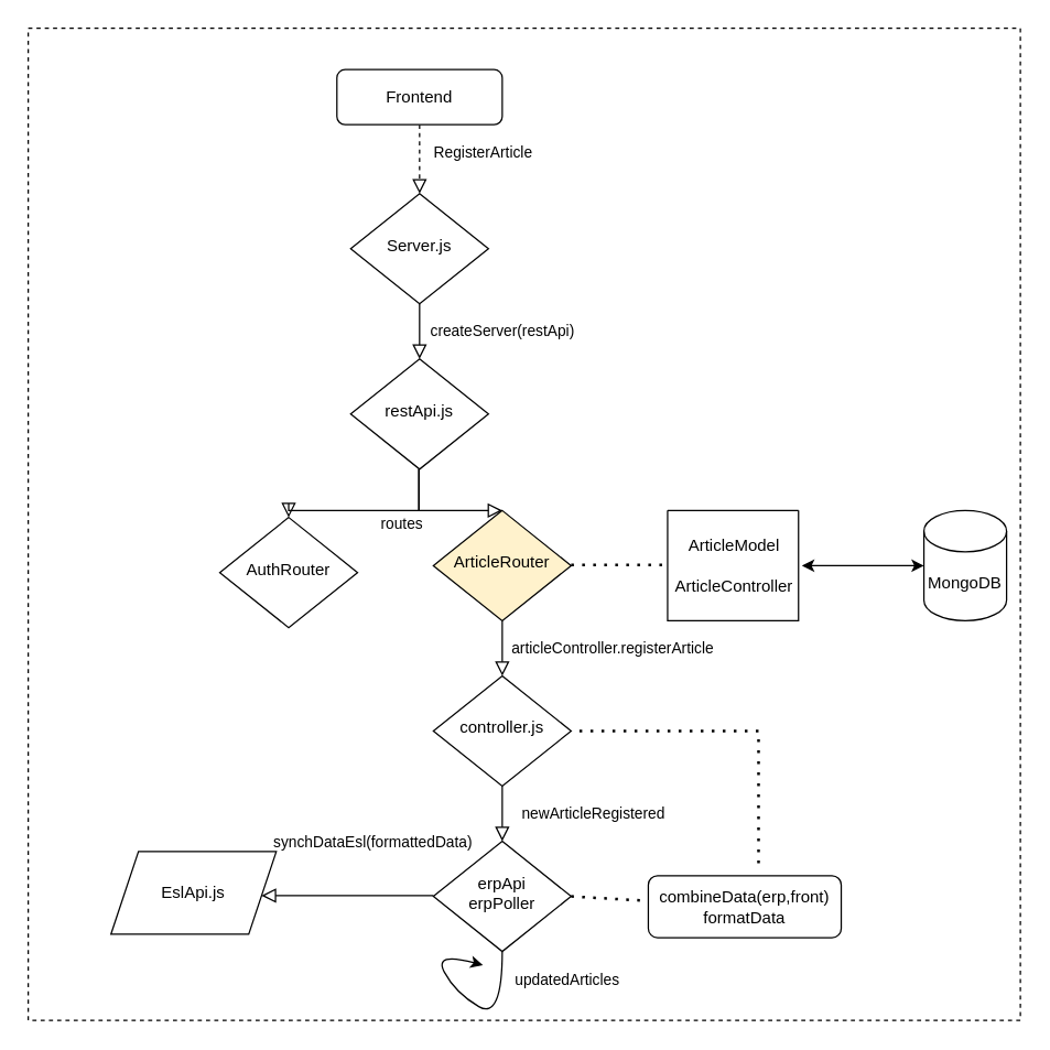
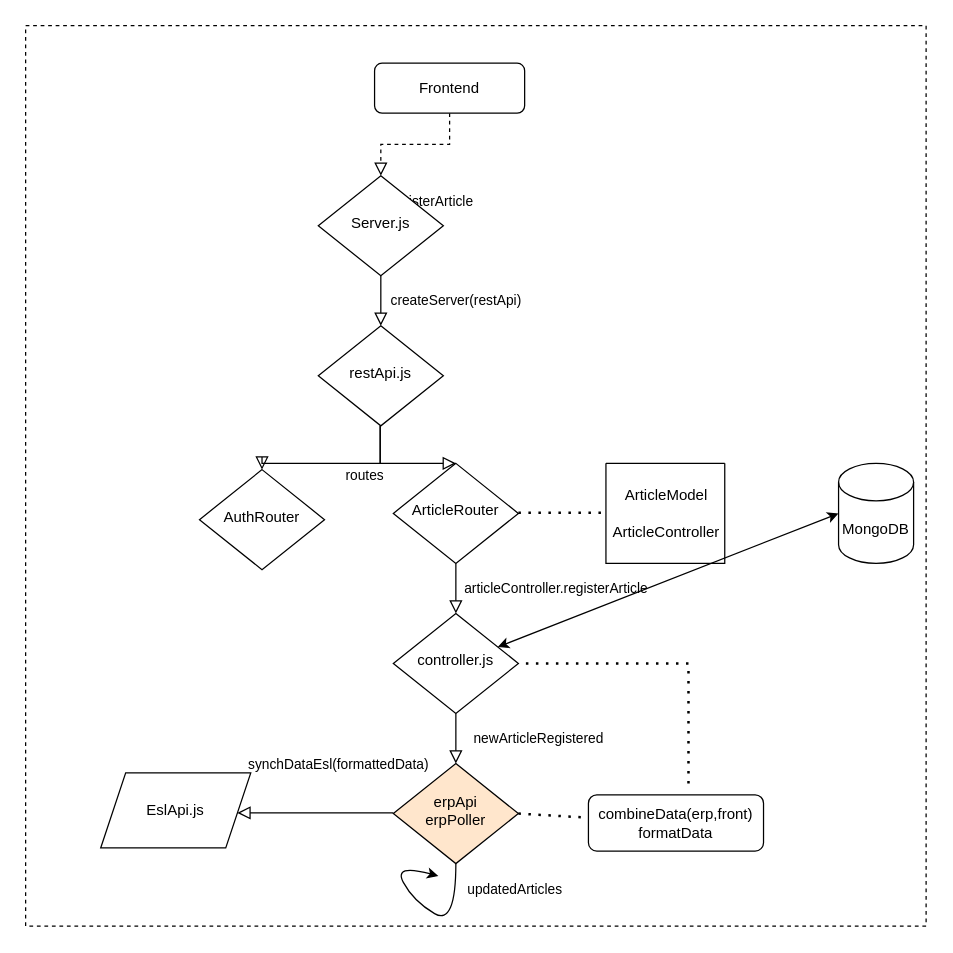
  <mxCell id="0" />
  <mxCell id="1" parent="0" />
  <mxCell id="2" value="RegisterArticle" style="rounded=0;html=1;jettySize=auto;orthogonalLoop=1;fontSize=11;endArrow=block;endFill=0;endSize=8;strokeWidth=1;shadow=0;labelBackgroundColor=none;edgeStyle=orthogonalEdgeStyle;dashed=1;" parent="1" source="3" target="5" edge="1"><mxGeometry x="-0.2" y="46" relative="1" as="geometry"><mxPoint as="offset" /></mxGeometry></mxCell>
- <mxCell id="3" value="Frontend" style="rounded=1;whiteSpace=wrap;html=1;fontSize=12;glass=0;strokeWidth=1;shadow=0;" parent="1" vertex="1"><mxGeometry x="244" y="50" width="120" height="40" as="geometry" /></mxCell>
+ <mxCell id="3" value="Frontend" style="rounded=1;whiteSpace=wrap;html=1;fontSize=12;glass=0;strokeWidth=1;shadow=0;" parent="1" vertex="1"><mxGeometry x="299" y="50" width="120" height="40" as="geometry" /></mxCell>
  <mxCell id="4" value="createServer(restApi)" style="rounded=0;html=1;jettySize=auto;orthogonalLoop=1;fontSize=11;endArrow=block;endFill=0;endSize=8;strokeWidth=1;shadow=0;labelBackgroundColor=none;edgeStyle=orthogonalEdgeStyle;" parent="1" source="5" target="6" edge="1"><mxGeometry y="60" relative="1" as="geometry"><mxPoint as="offset" /><Array as="points"><mxPoint x="304" y="250" /><mxPoint x="304" y="250" /></Array></mxGeometry></mxCell>
  <mxCell id="5" value="Server.js" style="rhombus;whiteSpace=wrap;html=1;shadow=0;fontFamily=Helvetica;fontSize=12;align=center;strokeWidth=1;spacing=6;spacingTop=-4;" parent="1" vertex="1"><mxGeometry x="254" y="140" width="100" height="80" as="geometry" /></mxCell>
  <mxCell id="6" value="restApi.js" style="rhombus;whiteSpace=wrap;html=1;shadow=0;fontFamily=Helvetica;fontSize=12;align=center;strokeWidth=1;spacing=6;spacingTop=-4;" parent="1" vertex="1"><mxGeometry x="254" y="260" width="100" height="80" as="geometry" /></mxCell>
- <mxCell id="7" value="ArticleRouter" style="rhombus;whiteSpace=wrap;html=1;shadow=0;fontFamily=Helvetica;fontSize=12;align=center;strokeWidth=1;spacing=6;spacingTop=-4;fillColor=#fff2cc;" vertex="1" parent="1"><mxGeometry x="314" y="370" width="100" height="80" as="geometry" /></mxCell>
+ <mxCell id="7" value="ArticleRouter" style="rhombus;whiteSpace=wrap;html=1;shadow=0;fontFamily=Helvetica;fontSize=12;align=center;strokeWidth=1;spacing=6;spacingTop=-4;" vertex="1" parent="1"><mxGeometry x="314" y="370" width="100" height="80" as="geometry" /></mxCell>
  <mxCell id="8" value="routes" style="rounded=0;html=1;jettySize=auto;orthogonalLoop=1;fontSize=11;endArrow=block;endFill=0;endSize=8;strokeWidth=1;shadow=0;labelBackgroundColor=none;edgeStyle=orthogonalEdgeStyle;entryX=0.5;entryY=0;entryDx=0;entryDy=0;horizontal=1;" edge="1" parent="1" target="9"><mxGeometry x="-0.33" y="10" relative="1" as="geometry"><mxPoint as="offset" /><mxPoint x="303.5" y="340" as="sourcePoint" /><mxPoint x="303.5" y="380" as="targetPoint" /><Array as="points"><mxPoint x="304" y="370" /></Array></mxGeometry></mxCell>
  <mxCell id="9" value="AuthRouter" style="rhombus;whiteSpace=wrap;html=1;shadow=0;fontFamily=Helvetica;fontSize=12;align=center;strokeWidth=1;spacing=6;spacingTop=-4;" vertex="1" parent="1"><mxGeometry x="159" y="375" width="100" height="80" as="geometry" /></mxCell>
  <mxCell id="10" value="" style="rounded=0;html=1;jettySize=auto;orthogonalLoop=1;fontSize=11;endArrow=block;endFill=0;endSize=8;strokeWidth=1;shadow=0;labelBackgroundColor=none;edgeStyle=orthogonalEdgeStyle;entryX=0.5;entryY=0;entryDx=0;entryDy=0;horizontal=1;" edge="1" parent="1" target="7"><mxGeometry x="0.337" y="20" relative="1" as="geometry"><mxPoint x="1" as="offset" /><mxPoint x="303.5" y="340" as="sourcePoint" /><mxPoint x="244" y="370" as="targetPoint" /><Array as="points"><mxPoint x="304" y="370" /></Array></mxGeometry></mxCell>
  <mxCell id="11" value="" style="endArrow=none;dashed=1;html=1;dashPattern=1 3;strokeWidth=2;rounded=0;" edge="1" parent="1"><mxGeometry width="50" height="50" relative="1" as="geometry"><mxPoint x="414" y="409.5" as="sourcePoint" /><mxPoint x="484" y="409.5" as="targetPoint" /></mxGeometry></mxCell>
  <mxCell id="12" value="" style="swimlane;startSize=0;" vertex="1" parent="1"><mxGeometry x="484" y="370" width="95" height="80" as="geometry"><mxRectangle x="400" y="400" width="50" height="40" as="alternateBounds" /></mxGeometry></mxCell>
  <mxCell id="13" value="ArticleModel&lt;br&gt;&lt;br&gt;ArticleController" style="text;html=1;align=center;verticalAlign=middle;resizable=0;points=[];autosize=1;strokeColor=none;fillColor=none;" vertex="1" parent="12"><mxGeometry x="-2.5" y="15" width="100" height="50" as="geometry" /></mxCell>
  <mxCell id="14" value="articleController.registerArticle" style="rounded=0;html=1;jettySize=auto;orthogonalLoop=1;fontSize=11;endArrow=block;endFill=0;endSize=8;strokeWidth=1;shadow=0;labelBackgroundColor=none;edgeStyle=orthogonalEdgeStyle;" edge="1" parent="1"><mxGeometry y="80" relative="1" as="geometry"><mxPoint as="offset" /><mxPoint x="364" y="450" as="sourcePoint" /><mxPoint x="364" y="490" as="targetPoint" /><Array as="points"><mxPoint x="364" y="470" /><mxPoint x="364" y="470" /></Array></mxGeometry></mxCell>
  <mxCell id="15" value="controller.js" style="rhombus;whiteSpace=wrap;html=1;shadow=0;fontFamily=Helvetica;fontSize=12;align=center;strokeWidth=1;spacing=6;spacingTop=-4;" vertex="1" parent="1"><mxGeometry x="314" y="490" width="100" height="80" as="geometry" /></mxCell>
  <mxCell id="16" value="newArticleRegistered" style="rounded=0;html=1;jettySize=auto;orthogonalLoop=1;fontSize=11;endArrow=block;endFill=0;endSize=8;strokeWidth=1;shadow=0;labelBackgroundColor=none;edgeStyle=orthogonalEdgeStyle;" edge="1" parent="1"><mxGeometry y="66" relative="1" as="geometry"><mxPoint as="offset" /><mxPoint x="364" y="570" as="sourcePoint" /><mxPoint x="364" y="610" as="targetPoint" /><Array as="points"><mxPoint x="364" y="590" /><mxPoint x="364" y="590" /></Array></mxGeometry></mxCell>
- <mxCell id="17" value="erpApi&lt;br&gt;erpPoller" style="rhombus;whiteSpace=wrap;html=1;shadow=0;fontFamily=Helvetica;fontSize=12;align=center;strokeWidth=1;spacing=6;spacingTop=-4;" vertex="1" parent="1"><mxGeometry x="314" y="610" width="100" height="80" as="geometry" /></mxCell>
+ <mxCell id="17" value="erpApi&lt;br&gt;erpPoller" style="rhombus;whiteSpace=wrap;html=1;shadow=0;fontFamily=Helvetica;fontSize=12;align=center;strokeWidth=1;spacing=6;spacingTop=-4;fillColor=#ffe6cc;" vertex="1" parent="1"><mxGeometry x="314" y="610" width="100" height="80" as="geometry" /></mxCell>
  <mxCell id="18" value="synchDataEsl(formattedData)" style="rounded=0;html=1;jettySize=auto;orthogonalLoop=1;fontSize=11;endArrow=block;endFill=0;endSize=8;strokeWidth=1;shadow=0;labelBackgroundColor=none;edgeStyle=orthogonalEdgeStyle;" edge="1" parent="1" target="21"><mxGeometry x="-0.294" y="-39" relative="1" as="geometry"><mxPoint as="offset" /><mxPoint x="314" y="649.5" as="sourcePoint" /><mxPoint x="190" y="650" as="targetPoint" /><Array as="points"><mxPoint x="294" y="649.5" /><mxPoint x="294" y="649.5" /></Array></mxGeometry></mxCell>
  <mxCell id="19" value="" style="endArrow=none;dashed=1;html=1;dashPattern=1 3;strokeWidth=2;rounded=0;exitX=1;exitY=0.5;exitDx=0;exitDy=0;" edge="1" parent="1" source="17" target="20"><mxGeometry width="50" height="50" relative="1" as="geometry"><mxPoint x="340" y="570" as="sourcePoint" /><mxPoint x="480" y="650" as="targetPoint" /></mxGeometry></mxCell>
  <mxCell id="20" value="combineData(erp,front)&lt;br&gt;formatData" style="rounded=1;whiteSpace=wrap;html=1;" vertex="1" parent="1"><mxGeometry x="470" y="635" width="140" height="45" as="geometry" /></mxCell>
  <mxCell id="21" value="EslApi.js" style="shape=parallelogram;perimeter=parallelogramPerimeter;whiteSpace=wrap;html=1;fixedSize=1;" vertex="1" parent="1"><mxGeometry x="80" y="617.5" width="120" height="60" as="geometry" /></mxCell>
  <mxCell id="22" value="" style="endArrow=none;dashed=1;html=1;dashPattern=1 3;strokeWidth=2;rounded=0;" edge="1" parent="1"><mxGeometry width="50" height="50" relative="1" as="geometry"><mxPoint x="420" y="530" as="sourcePoint" /><mxPoint x="550" y="630" as="targetPoint" /><Array as="points"><mxPoint x="550" y="530" /></Array></mxGeometry></mxCell>
  <mxCell id="23" value="" style="curved=1;endArrow=classic;html=1;rounded=0;" edge="1" parent="1"><mxGeometry width="50" height="50" relative="1" as="geometry"><mxPoint x="364" y="690" as="sourcePoint" /><mxPoint x="350" y="700" as="targetPoint" /><Array as="points"><mxPoint x="364" y="740" /><mxPoint x="330" y="720" /><mxPoint x="314" y="690" /></Array></mxGeometry></mxCell>
  <mxCell id="24" value="updatedArticles" style="edgeLabel;html=1;align=center;verticalAlign=middle;resizable=0;points=[];" vertex="1" connectable="0" parent="23"><mxGeometry x="-0.58" y="-5" relative="1" as="geometry"><mxPoint x="51" y="-14" as="offset" /></mxGeometry></mxCell>
  <mxCell id="25" value="MongoDB" style="shape=cylinder3;whiteSpace=wrap;html=1;boundedLbl=1;backgroundOutline=1;size=15;" vertex="1" parent="1"><mxGeometry x="670" y="370" width="60" height="80" as="geometry" /></mxCell>
- <mxCell id="26" value="" style="endArrow=classic;startArrow=classic;html=1;rounded=0;exitX=0;exitY=0.5;exitDx=0;exitDy=0;exitPerimeter=0;" edge="1" parent="1" source="25" target="13"><mxGeometry width="50" height="50" relative="1" as="geometry"><mxPoint x="280" y="480" as="sourcePoint" /><mxPoint x="330" y="430" as="targetPoint" /></mxGeometry></mxCell>
+ <mxCell id="26" value="" style="endArrow=classic;startArrow=classic;html=1;rounded=0;exitX=0;exitY=0.5;exitDx=0;exitDy=0;exitPerimeter=0;" edge="1" parent="1" source="25" target="15"><mxGeometry width="50" height="50" relative="1" as="geometry"><mxPoint x="280" y="480" as="sourcePoint" /><mxPoint x="330" y="430" as="targetPoint" /></mxGeometry></mxCell>
  <mxCell id="27" value="" style="whiteSpace=wrap;html=1;aspect=fixed;dashed=1;fillColor=none;" vertex="1" parent="1"><mxGeometry x="20" y="20" width="720" height="720" as="geometry" /></mxCell>
